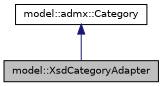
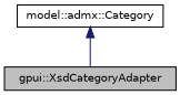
  digraph {
    node [color=black fontname=Helvetica fontsize=10 shape=record style=filled]
-   n1 [fillcolor=grey75 fontcolor=black height=0.2 label="model::XsdCategoryAdapter" width=0.4]
+   n1 [fillcolor=grey75 fontcolor=black height=0.2 label="gpui::XsdCategoryAdapter" width=0.4]
    n2 [fillcolor=white height=0.2 label="model::admx::Category" width=0.4]
    n2 -> n1 [color=midnightblue dir=back fontname=Helvetica fontsize=10 labelfontname=Helvetica labelfontsize=10 style=solid]
  }
